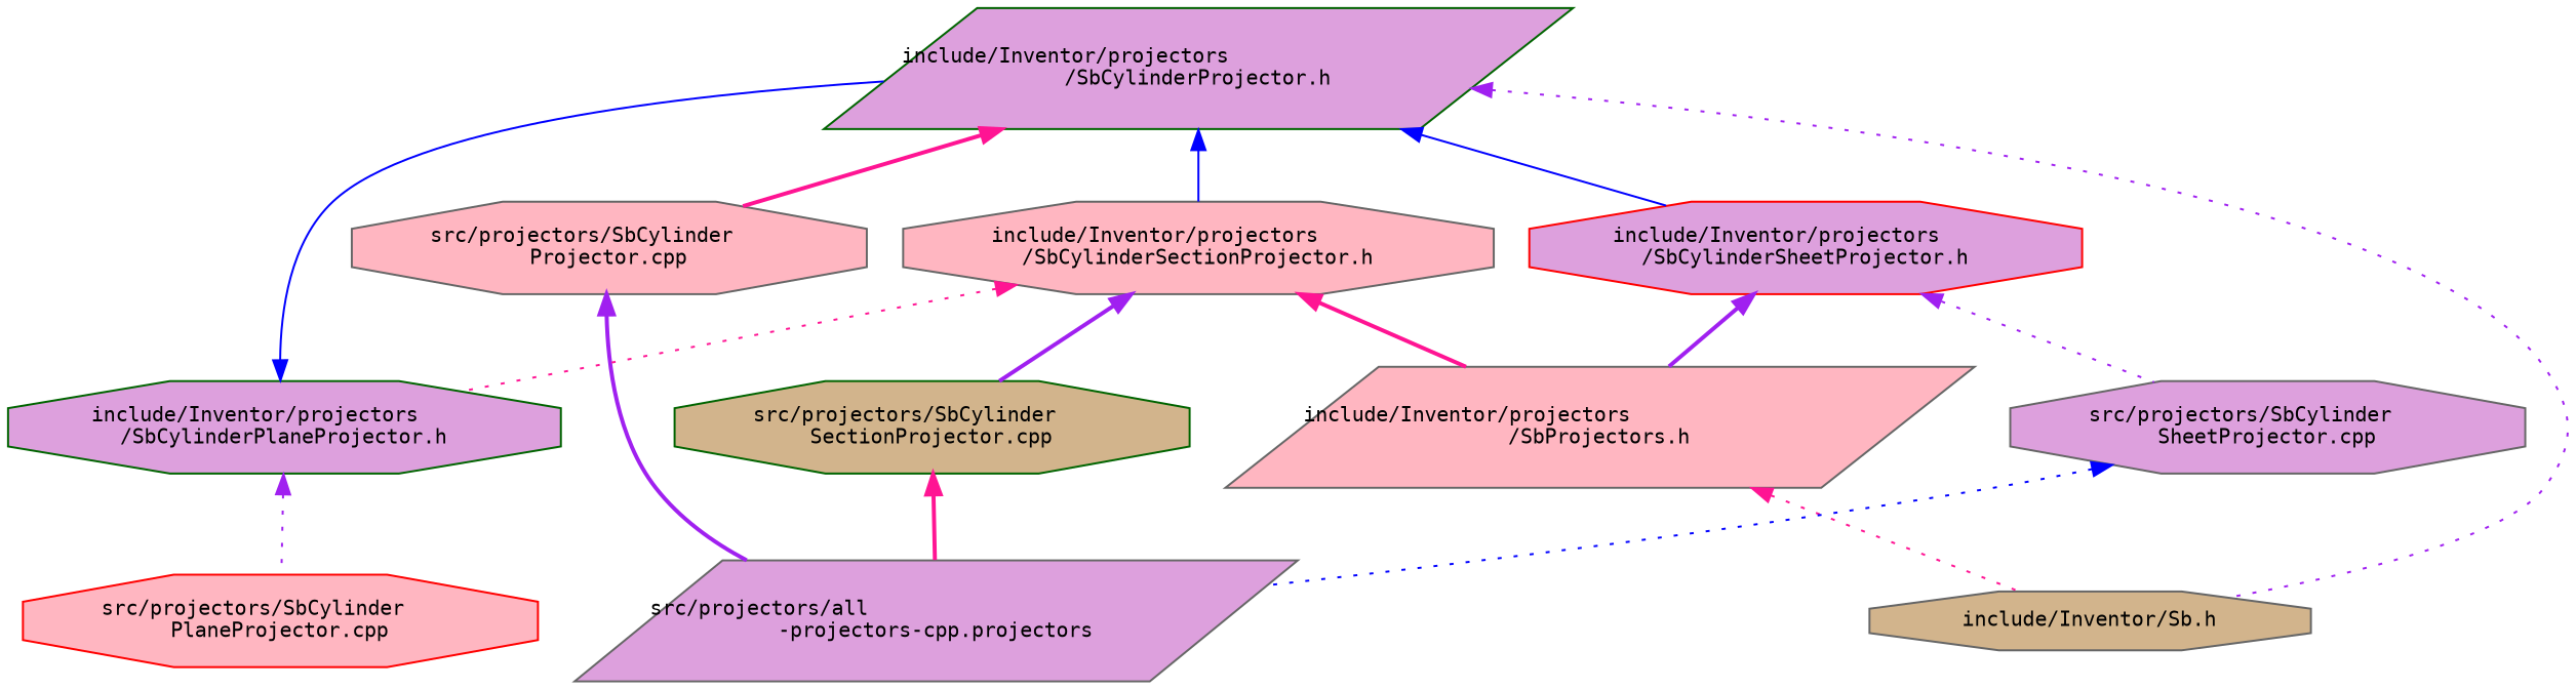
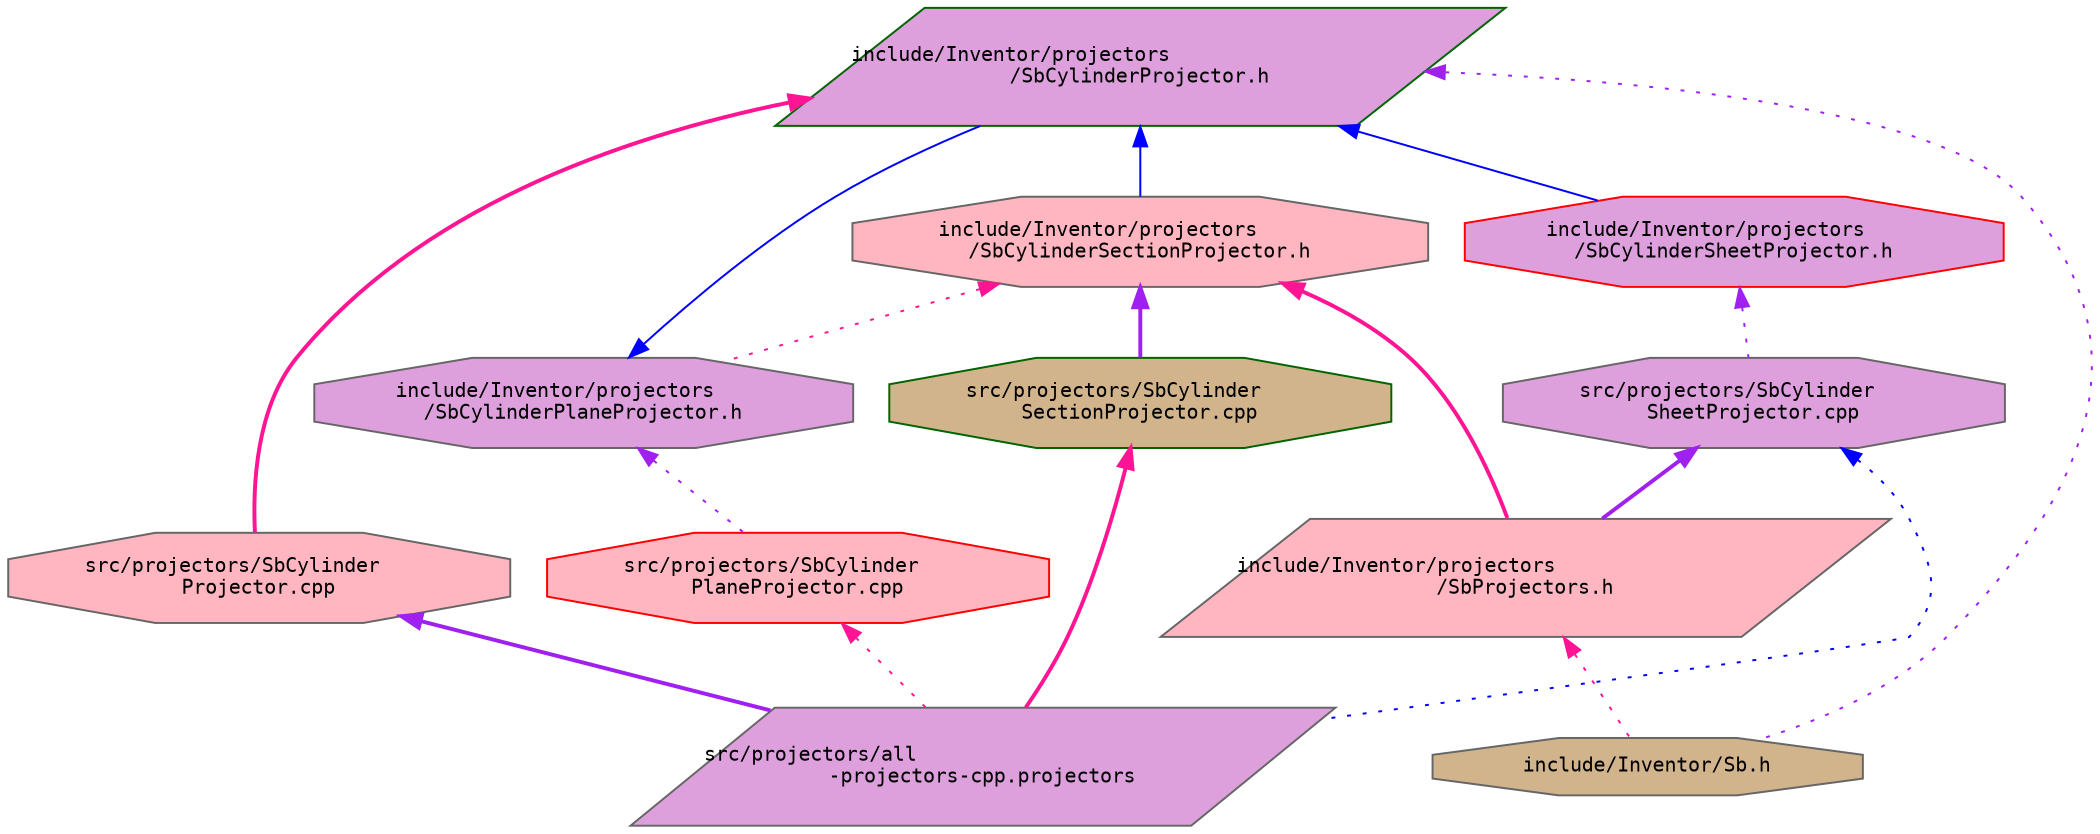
  digraph {
    fontname="DejaVu Sans Mono"
    node [color=gray40 fillcolor=plum fontname="DejaVu Sans Mono" fontsize=10 shape=octagon style=filled]
    edge [color=deeppink dir=back fontname="DejaVu Sans Mono" fontsize=10 labelfontname=Helvetica labelfontsize=10 style=dotted]
    n1 [color=darkgreen fontcolor=black height=0.2 label="include/Inventor/projectors\l/SbCylinderProjector.h" shape=parallelogram width=0.4]
    n2 [fillcolor=lightpink height=0.2 label="src/projectors/SbCylinder\lProjector.cpp" width=0.4]
    n3 [fillcolor=lightpink height=0.2 label="include/Inventor/projectors\l/SbCylinderSectionProjector.h" width=0.4]
    n4 [fillcolor=tan height=0.2 label="include/Inventor/Sb.h" width=0.4]
    n5 [color=red height=0.2 label="include/Inventor/projectors\l/SbCylinderSheetProjector.h" width=0.4]
    n6 [height=0.2 label="src/projectors/all\l-projectors-cpp.projectors" shape=parallelogram width=0.4]
    n7 [color=darkgreen fillcolor=tan height=0.2 label="src/projectors/SbCylinder\lSectionProjector.cpp" width=0.4]
-   n8 [color=darkgreen height=0.2 label="include/Inventor/projectors\l/SbCylinderPlaneProjector.h" width=0.4]
+   n8 [height=0.2 label="include/Inventor/projectors\l/SbCylinderPlaneProjector.h" width=0.4]
    n9 [fillcolor=lightpink height=0.2 label="include/Inventor/projectors\l/SbProjectors.h" shape=parallelogram width=0.4]
    n10 [height=0.2 label="src/projectors/SbCylinder\lSheetProjector.cpp" width=0.4]
    n11 [color=red fillcolor=lightpink height=0.2 label="src/projectors/SbCylinder\lPlaneProjector.cpp" width=0.4]
    n1 -> n2 [style=bold]
    n1 -> n3 [color=blue style=solid]
    n1 -> n4 [color=purple]
    n1 -> n5 [color=blue style=solid]
    n2 -> n6 [color=purple style=bold]
    n3 -> n7 [color=purple style=bold]
    n3 -> n8
    n3 -> n9 [style=bold]
-   n5 -> n9 [color=purple style=bold]
+   n10 -> n9 [color=purple style=bold]
    n5 -> n10 [color=purple]
    n7 -> n6 [style=bold]
    n8 -> n1 [color=blue style=solid]
    n8 -> n11 [color=purple]
    n9 -> n4
    n10 -> n6 [color=blue]
+   n11 -> n6
  }
